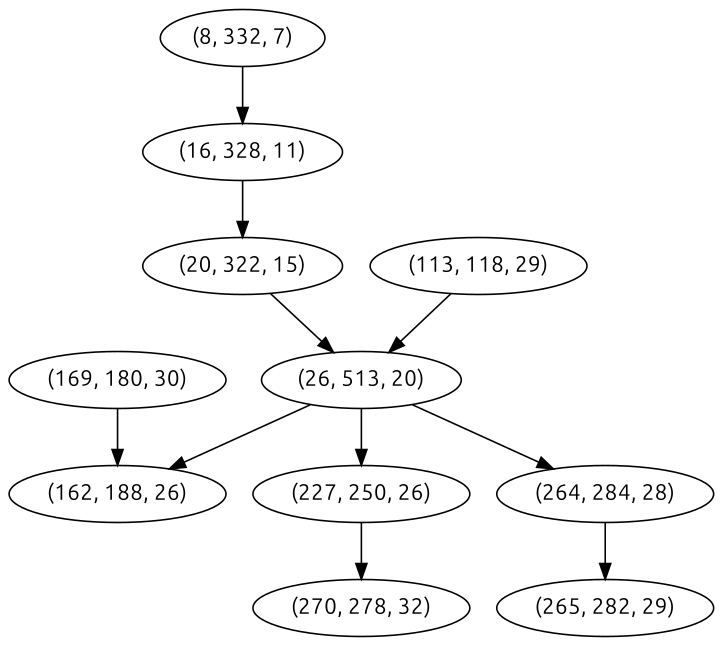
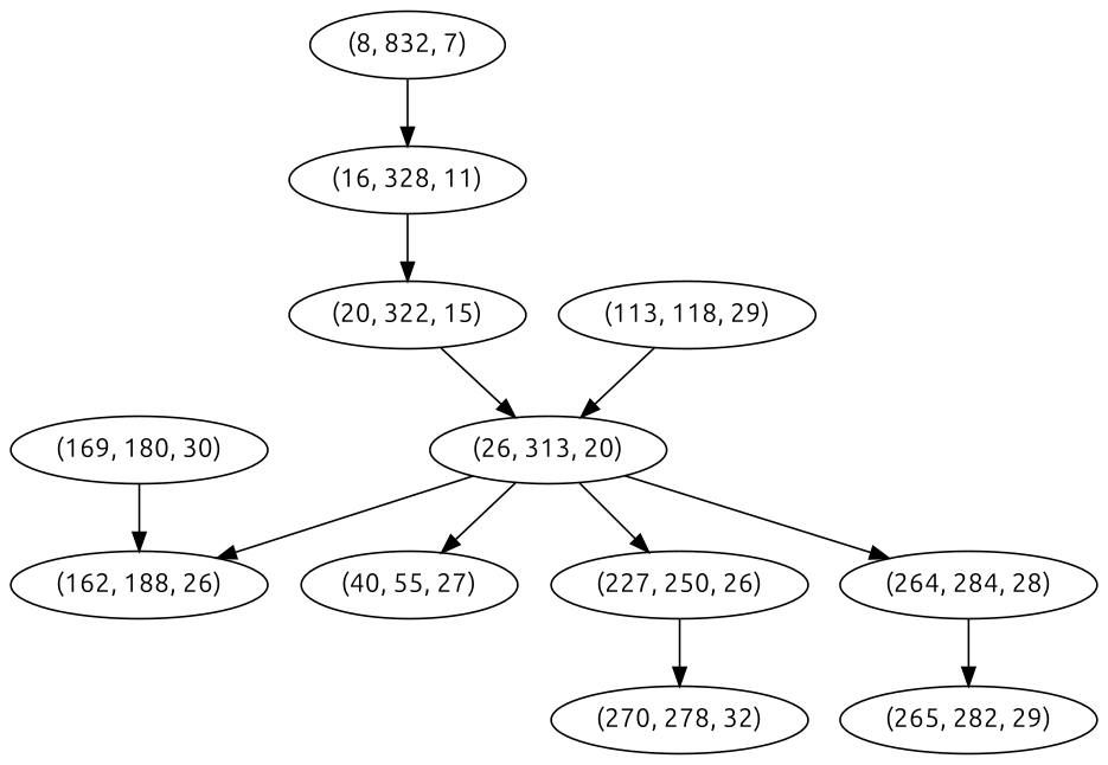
  digraph {
    fontname=Ubuntu
    node [fontname=Ubuntu]
    edge [fontname=Ubuntu]
-   "(8, 332, 7)"
+   "(8, 332, 7)" [label="(8, 832, 7)"]
    "(16, 328, 11)"
    "(20, 322, 15)"
-   "(26, 313, 20)" [label="(26, 513, 20)"]
+   "(26, 313, 20)"
+   "(40, 55, 27)"
    "(162, 188, 26)"
    "(227, 250, 26)"
    "(264, 284, 28)"
    "(113, 118, 29)"
    "(270, 278, 32)"
    "(265, 282, 29)"
    "(169, 180, 30)"
    "(8, 332, 7)" -> "(16, 328, 11)"
    "(16, 328, 11)" -> "(20, 322, 15)"
    "(20, 322, 15)" -> "(26, 313, 20)"
+   "(26, 313, 20)" -> "(40, 55, 27)"
    "(26, 313, 20)" -> "(162, 188, 26)"
    "(26, 313, 20)" -> "(227, 250, 26)"
    "(26, 313, 20)" -> "(264, 284, 28)"
    "(227, 250, 26)" -> "(270, 278, 32)"
    "(264, 284, 28)" -> "(265, 282, 29)"
    "(113, 118, 29)" -> "(26, 313, 20)"
    "(169, 180, 30)" -> "(162, 188, 26)"
  }
